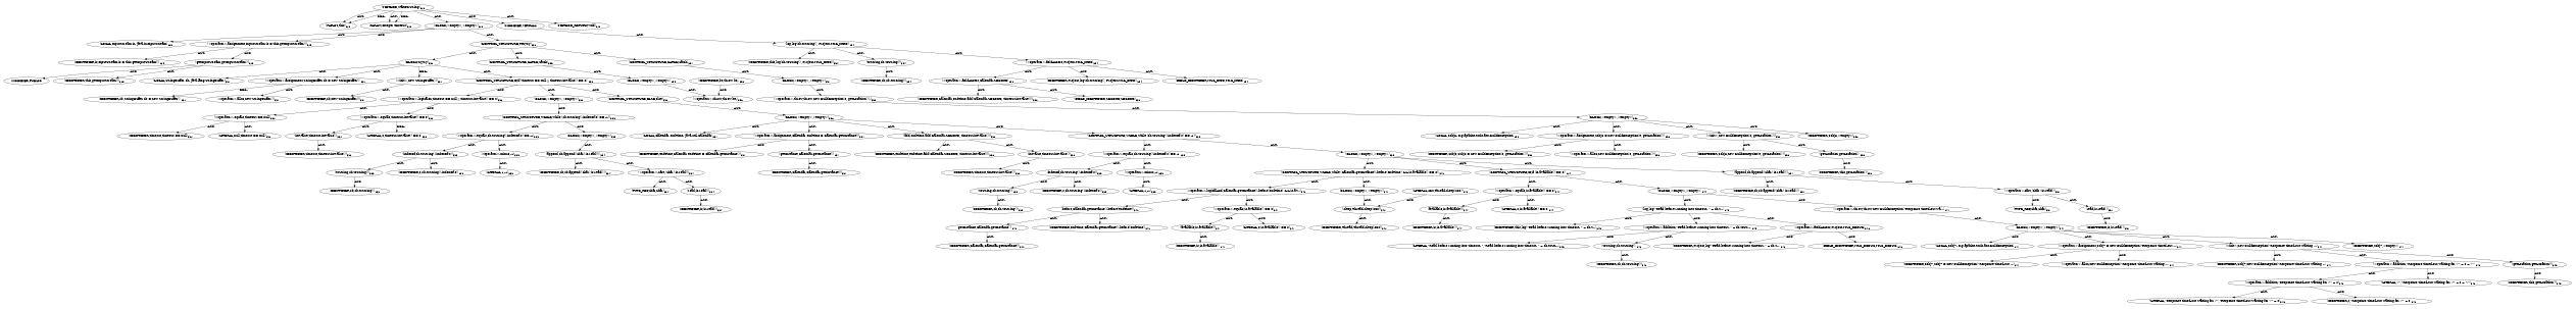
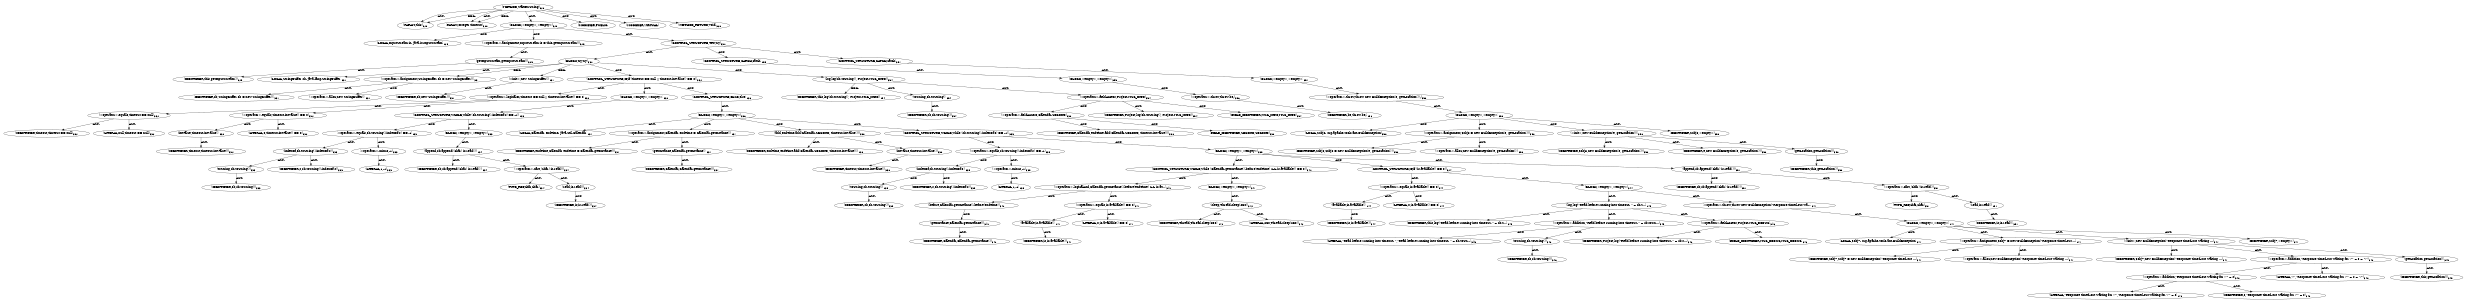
  digraph {
    n1 [label=<(METHOD,waitForString)<SUB>328</SUB>>]
    n2 [label=<(PARAM,this)<SUB>328</SUB>>]
    n3 [label=<(PARAM,Integer timeout)<SUB>328</SUB>>]
    n4 [label=<(BLOCK,&lt;empty&gt;,&lt;empty&gt;)<SUB>328</SUB>>]
    n5 [label=<(MODIFIER,PUBLIC)>]
    n6 [label=<(MODIFIER,VIRTUAL)>]
    n7 [label=<(METHOD_RETURN,void)<SUB>328</SUB>>]
    n8 [label=<(LOCAL,InputStream is: java.io.InputStream)<SUB>329</SUB>>]
    n9 [label=<(&lt;operator&gt;.assignment,InputStream is = this.getInputStream())<SUB>329</SUB>>]
    n10 [label=<(CONTROL_STRUCTURE,TRY,try)<SUB>330</SUB>>]
-   n11 [label=<(IDENTIFIER,is,InputStream is = this.getInputStream())<SUB>329</SUB>>]
    n12 [label=<(getInputStream,getInputStream())<SUB>329</SUB>>]
    n13 [label=<(BLOCK,try,try)<SUB>330</SUB>>]
    n14 [label=<(CONTROL_STRUCTURE,CATCH,catch)<SUB>355</SUB>>]
    n15 [label=<(CONTROL_STRUCTURE,CATCH,catch)<SUB>357</SUB>>]
    n16 [label=<(IDENTIFIER,this,getInputStream())<SUB>329</SUB>>]
    n17 [label=<(LOCAL,StringBuffer sb: java.lang.StringBuffer)<SUB>331</SUB>>]
    n18 [label=<(&lt;operator&gt;.assignment,StringBuffer sb = new StringBuffer())<SUB>331</SUB>>]
    n19 [label=<(&lt;init&gt;,new StringBuffer())<SUB>331</SUB>>]
    n20 [label=<(CONTROL_STRUCTURE,IF,if (timeout == null || timeout.intValue() == 0))<SUB>332</SUB>>]
    n21 [label=<(log,log(sb.toString(), Project.MSG_INFO))<SUB>354</SUB>>]
    n22 [label=<(BLOCK,&lt;empty&gt;,&lt;empty&gt;)<SUB>355</SUB>>]
    n23 [label=<(BLOCK,&lt;empty&gt;,&lt;empty&gt;)<SUB>357</SUB>>]
    n24 [label=<(IDENTIFIER,sb,StringBuffer sb = new StringBuffer())<SUB>331</SUB>>]
    n25 [label=<(&lt;operator&gt;.alloc,new StringBuffer())<SUB>331</SUB>>]
    n26 [label=<(IDENTIFIER,sb,new StringBuffer())<SUB>331</SUB>>]
    n27 [label=<(&lt;operator&gt;.logicalOr,timeout == null || timeout.intValue() == 0)<SUB>332</SUB>>]
    n28 [label=<(BLOCK,&lt;empty&gt;,&lt;empty&gt;)<SUB>332</SUB>>]
    n29 [label=<(CONTROL_STRUCTURE,ELSE,else)<SUB>336</SUB>>]
    n30 [label=<(IDENTIFIER,this,log(sb.toString(), Project.MSG_INFO))<SUB>354</SUB>>]
    n31 [label=<(toString,sb.toString())<SUB>354</SUB>>]
    n32 [label=<(&lt;operator&gt;.fieldAccess,Project.MSG_INFO)<SUB>354</SUB>>]
    n33 [label=<(&lt;operator&gt;.equals,timeout == null)<SUB>332</SUB>>]
    n34 [label=<(&lt;operator&gt;.equals,timeout.intValue() == 0)<SUB>332</SUB>>]
    n35 [label=<(CONTROL_STRUCTURE,WHILE,while (sb.toString().indexOf(s) == -1))<SUB>333</SUB>>]
    n36 [label=<(BLOCK,&lt;empty&gt;,&lt;empty&gt;)<SUB>336</SUB>>]
    n37 [label=<(IDENTIFIER,timeout,timeout == null)<SUB>332</SUB>>]
    n38 [label=<(LITERAL,null,timeout == null)<SUB>332</SUB>>]
    n39 [label=<(intValue,timeout.intValue())<SUB>332</SUB>>]
    n40 [label=<(LITERAL,0,timeout.intValue() == 0)<SUB>332</SUB>>]
    n41 [label=<(IDENTIFIER,timeout,timeout.intValue())<SUB>332</SUB>>]
    n42 [label=<(&lt;operator&gt;.equals,sb.toString().indexOf(s) == -1)<SUB>333</SUB>>]
    n43 [label=<(BLOCK,&lt;empty&gt;,&lt;empty&gt;)<SUB>333</SUB>>]
    n44 [label=<(indexOf,sb.toString().indexOf(s))<SUB>333</SUB>>]
    n45 [label=<(&lt;operator&gt;.minus,-1)<SUB>333</SUB>>]
    n46 [label=<(append,sb.append((char) is.read()))<SUB>334</SUB>>]
    n47 [label=<(toString,sb.toString())<SUB>333</SUB>>]
    n48 [label=<(IDENTIFIER,s,sb.toString().indexOf(s))<SUB>333</SUB>>]
    n49 [label=<(LITERAL,1,-1)<SUB>333</SUB>>]
    n50 [label=<(IDENTIFIER,sb,sb.toString())<SUB>333</SUB>>]
    n51 [label=<(IDENTIFIER,sb,sb.append((char) is.read()))<SUB>334</SUB>>]
    n52 [label=<(&lt;operator&gt;.cast,(char) is.read())<SUB>334</SUB>>]
    n53 [label=<(TYPE_REF,char,char)<SUB>334</SUB>>]
    n54 [label=<(read,is.read())<SUB>334</SUB>>]
    n55 [label=<(IDENTIFIER,is,is.read())<SUB>334</SUB>>]
    n56 [label=<(LOCAL,Calendar endTime: java.util.Calendar)<SUB>337</SUB>>]
    n57 [label=<(&lt;operator&gt;.assignment,Calendar endTime = Calendar.getInstance())<SUB>337</SUB>>]
    n58 [label=<(add,endTime.add(Calendar.SECOND, timeout.intValue()))<SUB>338</SUB>>]
    n59 [label=<(CONTROL_STRUCTURE,WHILE,while (sb.toString().indexOf(s) == -1))<SUB>339</SUB>>]
    n60 [label=<(IDENTIFIER,endTime,Calendar endTime = Calendar.getInstance())<SUB>337</SUB>>]
    n61 [label=<(getInstance,Calendar.getInstance())<SUB>337</SUB>>]
    n62 [label=<(IDENTIFIER,endTime,endTime.add(Calendar.SECOND, timeout.intValue()))<SUB>338</SUB>>]
    n63 [label=<(intValue,timeout.intValue())<SUB>338</SUB>>]
    n64 [label=<(&lt;operator&gt;.equals,sb.toString().indexOf(s) == -1)<SUB>339</SUB>>]
    n65 [label=<(BLOCK,&lt;empty&gt;,&lt;empty&gt;)<SUB>339</SUB>>]
    n66 [label=<(IDENTIFIER,Calendar,Calendar.getInstance())<SUB>337</SUB>>]
    n67 [label=<(&lt;operator&gt;.fieldAccess,Calendar.SECOND)<SUB>338</SUB>>]
    n68 [label=<(IDENTIFIER,Calendar,endTime.add(Calendar.SECOND, timeout.intValue()))<SUB>338</SUB>>]
    n69 [label=<(FIELD_IDENTIFIER,SECOND,SECOND)<SUB>338</SUB>>]
    n70 [label=<(IDENTIFIER,timeout,timeout.intValue())<SUB>338</SUB>>]
    n71 [label=<(indexOf,sb.toString().indexOf(s))<SUB>339</SUB>>]
    n72 [label=<(&lt;operator&gt;.minus,-1)<SUB>339</SUB>>]
    n73 [label=<(CONTROL_STRUCTURE,WHILE,while (Calendar.getInstance().before(endTime) &amp;&amp; is.available() == 0))<SUB>340</SUB>>]
    n74 [label=<(CONTROL_STRUCTURE,IF,if (is.available() == 0))<SUB>324</SUB>>]
    n75 [label=<(append,sb.append((char) is.read()))<SUB>351</SUB>>]
    n76 [label=<(toString,sb.toString())<SUB>339</SUB>>]
    n77 [label=<(IDENTIFIER,s,sb.toString().indexOf(s))<SUB>339</SUB>>]
    n78 [label=<(LITERAL,1,-1)<SUB>339</SUB>>]
    n79 [label=<(IDENTIFIER,sb,sb.toString())<SUB>339</SUB>>]
    n80 [label=<(&lt;operator&gt;.logicalAnd,Calendar.getInstance().before(endTime) &amp;&amp; is.av...)<SUB>340</SUB>>]
    n81 [label=<(BLOCK,&lt;empty&gt;,&lt;empty&gt;)<SUB>341</SUB>>]
    n82 [label=<(&lt;operator&gt;.equals,is.available() == 0)<SUB>344</SUB>>]
    n83 [label=<(BLOCK,&lt;empty&gt;,&lt;empty&gt;)<SUB>344</SUB>>]
    n84 [label=<(IDENTIFIER,sb,sb.append((char) is.read()))<SUB>351</SUB>>]
    n85 [label=<(&lt;operator&gt;.cast,(char) is.read())<SUB>351</SUB>>]
    n86 [label=<(before,Calendar.getInstance().before(endTime))<SUB>340</SUB>>]
    n87 [label=<(&lt;operator&gt;.equals,is.available() == 0)<SUB>341</SUB>>]
    n88 [label=<(sleep,Thread.sleep(250))<SUB>342</SUB>>]
    n89 [label=<(getInstance,Calendar.getInstance())<SUB>340</SUB>>]
-   n90 [label=<(IDENTIFIER,endTime,Calendar.getInstance().before(endTime))<SUB>340</SUB>>]
    n91 [label=<(available,is.available())<SUB>341</SUB>>]
    n92 [label=<(LITERAL,0,is.available() == 0)<SUB>341</SUB>>]
    n93 [label=<(IDENTIFIER,Calendar,Calendar.getInstance())<SUB>340</SUB>>]
    n94 [label=<(IDENTIFIER,is,is.available())<SUB>341</SUB>>]
    n95 [label=<(IDENTIFIER,Thread,Thread.sleep(250))<SUB>342</SUB>>]
    n96 [label=<(LITERAL,250,Thread.sleep(250))<SUB>342</SUB>>]
    n97 [label=<(available,is.available())<SUB>344</SUB>>]
    n98 [label=<(LITERAL,0,is.available() == 0)<SUB>344</SUB>>]
    n99 [label=<(log,log(&quot;Read before running into timeout: &quot; + sb.t...)<SUB>345</SUB>>]
    n100 [label=<(&lt;operator&gt;.throw,throw new BuildException(&quot;Response timed-out wa...)<SUB>347</SUB>>]
    n101 [label=<(IDENTIFIER,is,is.available())<SUB>344</SUB>>]
    n102 [label=<(IDENTIFIER,this,log(&quot;Read before running into timeout: &quot; + sb.t...)<SUB>345</SUB>>]
    n103 [label=<(&lt;operator&gt;.addition,&quot;Read before running into timeout: &quot; + sb.toStr...)<SUB>345</SUB>>]
    n104 [label=<(&lt;operator&gt;.fieldAccess,Project.MSG_DEBUG)<SUB>346</SUB>>]
    n105 [label=<(BLOCK,&lt;empty&gt;,&lt;empty&gt;)<SUB>347</SUB>>]
    n106 [label=<(LITERAL,&quot;Read before running into timeout: &quot;,&quot;Read before running into timeout: &quot; + sb.toStr...)<SUB>345</SUB>>]
    n107 [label=<(toString,sb.toString())<SUB>346</SUB>>]
    n108 [label=<(IDENTIFIER,Project,log(&quot;Read before running into timeout: &quot; + sb.t...)<SUB>346</SUB>>]
    n109 [label=<(FIELD_IDENTIFIER,MSG_DEBUG,MSG_DEBUG)<SUB>346</SUB>>]
    n110 [label=<(IDENTIFIER,sb,sb.toString())<SUB>346</SUB>>]
    n111 [label=<(LOCAL,$obj7: org.apache.tools.ant.BuildException)<SUB>347</SUB>>]
    n112 [label=<(&lt;operator&gt;.assignment,$obj7 = new BuildException(&quot;Response timed-out ...)<SUB>347</SUB>>]
    n113 [label=<(&lt;init&gt;,new BuildException(&quot;Response timed-out waiting ...)<SUB>347</SUB>>]
    n114 [label=<(IDENTIFIER,$obj7,&lt;empty&gt;)<SUB>347</SUB>>]
    n115 [label=<(IDENTIFIER,$obj7,$obj7 = new BuildException(&quot;Response timed-out ...)<SUB>347</SUB>>]
    n116 [label=<(&lt;operator&gt;.alloc,new BuildException(&quot;Response timed-out waiting ...)<SUB>347</SUB>>]
    n117 [label=<(IDENTIFIER,$obj7,new BuildException(&quot;Response timed-out waiting ...)<SUB>347</SUB>>]
    n118 [label=<(&lt;operator&gt;.addition,&quot;Response timed-out waiting for \&quot;&quot; + s + '\&quot;')<SUB>348</SUB>>]
    n119 [label=<(getLocation,getLocation())<SUB>349</SUB>>]
    n120 [label=<(&lt;operator&gt;.addition,&quot;Response timed-out waiting for \&quot;&quot; + s)<SUB>348</SUB>>]
    n121 [label=<(LITERAL,'\&quot;',&quot;Response timed-out waiting for \&quot;&quot; + s + '\&quot;')<SUB>348</SUB>>]
    n122 [label=<(IDENTIFIER,this,getLocation())<SUB>349</SUB>>]
    n123 [label=<(LITERAL,&quot;Response timed-out waiting for \&quot;&quot;,&quot;Response timed-out waiting for \&quot;&quot; + s)<SUB>348</SUB>>]
    n124 [label=<(IDENTIFIER,s,&quot;Response timed-out waiting for \&quot;&quot; + s)<SUB>348</SUB>>]
    n125 [label=<(TYPE_REF,char,char)<SUB>351</SUB>>]
    n126 [label=<(read,is.read())<SUB>351</SUB>>]
    n127 [label=<(IDENTIFIER,is,is.read())<SUB>351</SUB>>]
    n128 [label=<(IDENTIFIER,sb,sb.toString())<SUB>354</SUB>>]
    n129 [label=<(IDENTIFIER,Project,log(sb.toString(), Project.MSG_INFO))<SUB>354</SUB>>]
    n130 [label=<(FIELD_IDENTIFIER,MSG_INFO,MSG_INFO)<SUB>354</SUB>>]
    n131 [label=<(&lt;operator&gt;.throw,throw be;)<SUB>356</SUB>>]
    n132 [label=<(IDENTIFIER,be,throw be;)<SUB>356</SUB>>]
    n133 [label=<(&lt;operator&gt;.throw,throw new BuildException(e, getLocation());)<SUB>358</SUB>>]
    n134 [label=<(BLOCK,&lt;empty&gt;,&lt;empty&gt;)<SUB>358</SUB>>]
    n135 [label=<(LOCAL,$obj8: org.apache.tools.ant.BuildException)<SUB>358</SUB>>]
    n136 [label=<(&lt;operator&gt;.assignment,$obj8 = new BuildException(e, getLocation()))<SUB>358</SUB>>]
    n137 [label=<(&lt;init&gt;,new BuildException(e, getLocation()))<SUB>358</SUB>>]
    n138 [label=<(IDENTIFIER,$obj8,&lt;empty&gt;)<SUB>358</SUB>>]
    n139 [label=<(IDENTIFIER,$obj8,$obj8 = new BuildException(e, getLocation()))<SUB>358</SUB>>]
    n140 [label=<(&lt;operator&gt;.alloc,new BuildException(e, getLocation()))<SUB>358</SUB>>]
    n141 [label=<(IDENTIFIER,$obj8,new BuildException(e, getLocation()))<SUB>358</SUB>>]
+   n142 [label=<(IDENTIFIER,e,new BuildException(e, getLocation()))<SUB>358</SUB>>]
    n143 [label=<(getLocation,getLocation())<SUB>358</SUB>>]
    n144 [label=<(IDENTIFIER,this,getLocation())<SUB>358</SUB>>]
    n1 -> n2 [label="AST: "]
    n1 -> n2 [label="DDG: "]
    n1 -> n3 [label="AST: "]
    n1 -> n3 [label="DDG: "]
    n1 -> n4 [label="AST: "]
-   n12 -> n5 [label="AST: "]
+   n1 -> n5 [label="AST: "]
    n1 -> n6 [label="AST: "]
    n1 -> n7 [label="AST: "]
    n4 -> n8 [label="AST: "]
    n4 -> n9 [label="AST: "]
    n4 -> n10 [label="AST: "]
-   n9 -> n11 [label="AST: "]
    n9 -> n12 [label="AST: "]
    n10 -> n13 [label="AST: "]
    n10 -> n14 [label="AST: "]
    n10 -> n15 [label="AST: "]
    n12 -> n16 [label="AST: "]
    n13 -> n17 [label="AST: "]
-   n13 -> n18 [label="AST: "]
+   n13 -> n18 [label="DDG: "]
    n13 -> n19 [label="DDG: "]
    n13 -> n20 [label="AST: "]
-   n6 -> n21 [label="AST: "]
+   n13 -> n21 [label="AST: "]
    n14 -> n22 [label="AST: "]
    n15 -> n23 [label="AST: "]
-   n18 -> n24 [label="DDG: "]
+   n18 -> n24 [label="AST: "]
    n18 -> n25 [label="AST: "]
    n19 -> n26 [label="AST: "]
    n20 -> n27 [label="AST: "]
    n20 -> n28 [label="AST: "]
    n20 -> n29 [label="AST: "]
-   n21 -> n30 [label="AST: "]
+   n21 -> n30 [label="DDG: "]
    n21 -> n31 [label="AST: "]
    n21 -> n32 [label="AST: "]
    n22 -> n131 [label="AST: "]
    n23 -> n133 [label="AST: "]
    n27 -> n33 [label="AST: "]
    n27 -> n34 [label="AST: "]
    n28 -> n35 [label="AST: "]
    n29 -> n36 [label="AST: "]
    n31 -> n128 [label="AST: "]
    n32 -> n67 [label="AST: "]
    n32 -> n129 [label="AST: "]
    n32 -> n130 [label="AST: "]
    n33 -> n37 [label="AST: "]
    n33 -> n38 [label="AST: "]
    n34 -> n39 [label="AST: "]
-   n34 -> n40 [label="DDG: "]
+   n34 -> n40 [label="AST: "]
    n35 -> n42 [label="AST: "]
    n35 -> n43 [label="AST: "]
    n36 -> n56 [label="AST: "]
    n36 -> n57 [label="AST: "]
    n36 -> n58 [label="AST: "]
    n36 -> n59 [label="AST: "]
    n39 -> n41 [label="AST: "]
    n42 -> n44 [label="AST: "]
    n42 -> n45 [label="AST: "]
    n43 -> n46 [label="AST: "]
    n44 -> n47 [label="AST: "]
    n44 -> n48 [label="AST: "]
    n45 -> n49 [label="AST: "]
    n46 -> n51 [label="AST: "]
    n46 -> n52 [label="AST: "]
    n47 -> n50 [label="AST: "]
    n52 -> n53 [label="AST: "]
    n52 -> n54 [label="AST: "]
    n54 -> n55 [label="AST: "]
    n57 -> n60 [label="AST: "]
    n57 -> n61 [label="AST: "]
    n58 -> n62 [label="AST: "]
    n58 -> n63 [label="AST: "]
    n59 -> n64 [label="AST: "]
    n59 -> n65 [label="AST: "]
    n61 -> n66 [label="AST: "]
    n63 -> n70 [label="AST: "]
    n64 -> n71 [label="AST: "]
    n64 -> n72 [label="AST: "]
    n65 -> n73 [label="AST: "]
    n65 -> n74 [label="AST: "]
    n65 -> n75 [label="AST: "]
    n67 -> n68 [label="AST: "]
    n67 -> n69 [label="AST: "]
    n71 -> n76 [label="AST: "]
    n71 -> n77 [label="AST: "]
    n72 -> n78 [label="AST: "]
    n73 -> n80 [label="AST: "]
    n73 -> n81 [label="AST: "]
    n74 -> n82 [label="AST: "]
    n74 -> n83 [label="AST: "]
    n75 -> n84 [label="AST: "]
    n75 -> n85 [label="AST: "]
    n76 -> n79 [label="AST: "]
    n80 -> n86 [label="AST: "]
    n80 -> n87 [label="AST: "]
    n81 -> n88 [label="AST: "]
    n82 -> n97 [label="AST: "]
    n82 -> n98 [label="AST: "]
    n83 -> n99 [label="AST: "]
    n83 -> n100 [label="AST: "]
    n85 -> n125 [label="AST: "]
    n85 -> n126 [label="AST: "]
    n86 -> n89 [label="AST: "]
-   n86 -> n90 [label="AST: "]
    n87 -> n91 [label="AST: "]
    n87 -> n92 [label="AST: "]
    n88 -> n95 [label="AST: "]
-   n96 -> n88 [label="AST: "]
+   n88 -> n96 [label="AST: "]
    n89 -> n93 [label="AST: "]
    n91 -> n94 [label="AST: "]
    n97 -> n101 [label="AST: "]
    n99 -> n102 [label="AST: "]
    n99 -> n103 [label="AST: "]
    n99 -> n104 [label="AST: "]
    n100 -> n105 [label="AST: "]
    n103 -> n106 [label="AST: "]
    n103 -> n107 [label="AST: "]
    n104 -> n108 [label="AST: "]
    n104 -> n109 [label="AST: "]
    n105 -> n111 [label="AST: "]
    n105 -> n112 [label="AST: "]
    n105 -> n113 [label="AST: "]
    n105 -> n114 [label="AST: "]
    n107 -> n110 [label="AST: "]
    n112 -> n115 [label="AST: "]
    n112 -> n116 [label="AST: "]
    n113 -> n117 [label="AST: "]
    n113 -> n118 [label="AST: "]
    n113 -> n119 [label="AST: "]
    n118 -> n120 [label="AST: "]
    n118 -> n121 [label="AST: "]
    n119 -> n122 [label="AST: "]
    n120 -> n123 [label="AST: "]
    n120 -> n124 [label="AST: "]
    n126 -> n127 [label="AST: "]
-   n132 -> n131 [label="AST: "]
+   n131 -> n132 [label="AST: "]
    n133 -> n134 [label="AST: "]
    n134 -> n135 [label="AST: "]
    n134 -> n136 [label="AST: "]
    n134 -> n137 [label="AST: "]
    n134 -> n138 [label="AST: "]
    n136 -> n139 [label="AST: "]
    n136 -> n140 [label="AST: "]
    n137 -> n141 [label="AST: "]
+   n137 -> n142 [label="AST: "]
    n137 -> n143 [label="AST: "]
    n143 -> n144 [label="AST: "]
  }
